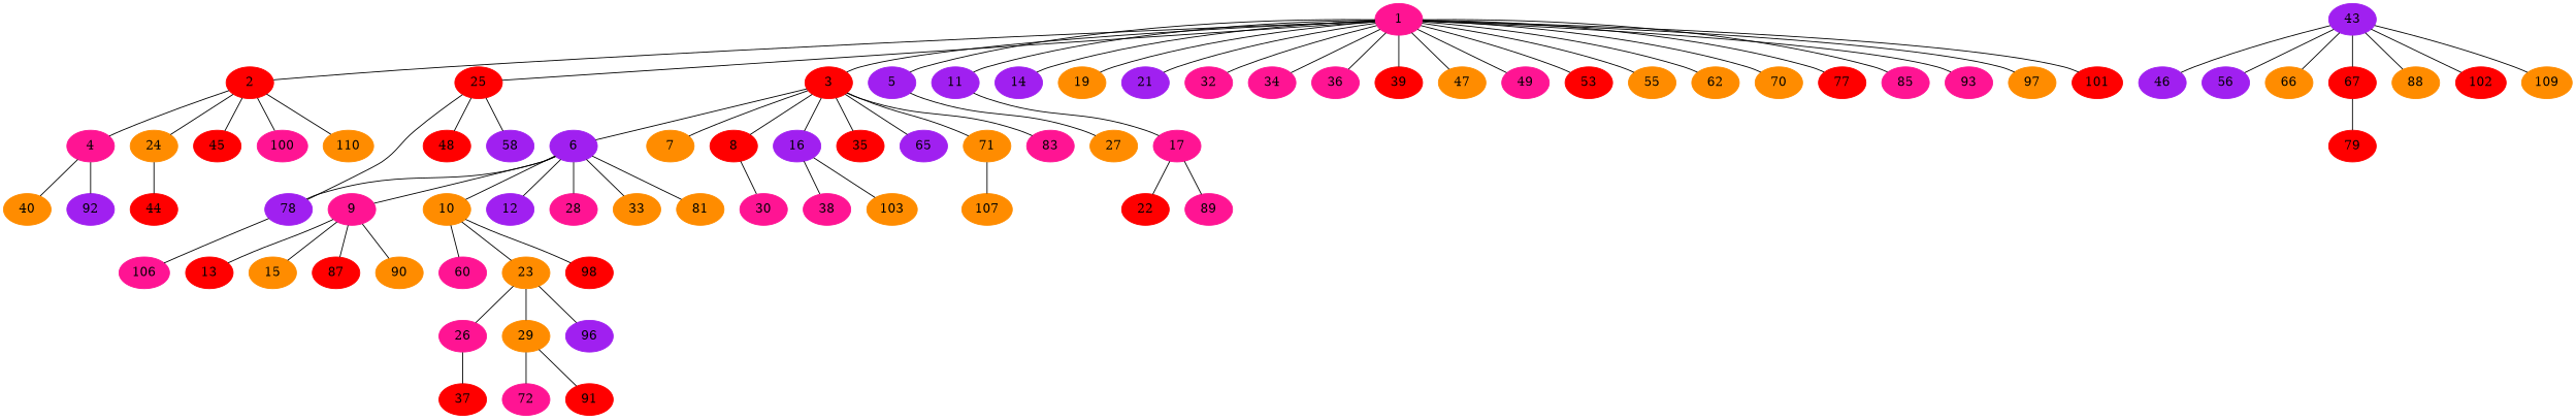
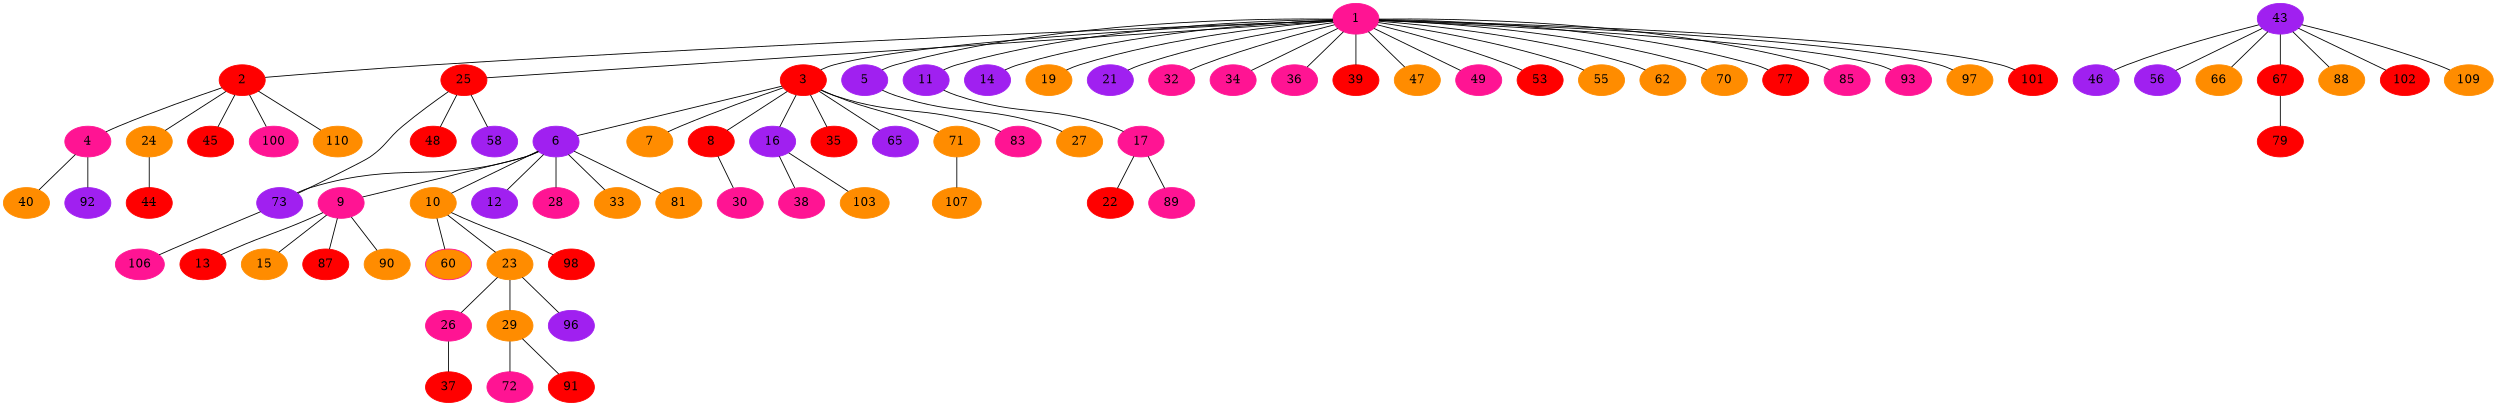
  graph {
    node [color=darkorange style=filled]
    1 [color=deeppink super="+20"]
    2 [color=red super="+59"]
    3 [color=red super="+31"]
    5 [color=purple]
    11 [color=purple]
    14 [color=purple]
    19 [super="+94"]
    21 [color=purple]
    25 [color=red super="+52"]
    32 [color=deeppink]
    34 [color=deeppink]
    36 [color=deeppink]
    39 [color=red super="+42"]
    47
    49 [color=deeppink]
    53 [color=red]
    55
    62
    70
    77 [color=red]
    85 [color=deeppink]
    93 [color=deeppink]
    97
    101 [color=red super="+105"]
    4 [color=deeppink super="+69"]
    24 [super="+41"]
    45 [color=red]
    100 [color=deeppink]
    110
    6 [color=purple super="+50"]
    7 [super="+108"]
    8 [color=red]
    16 [color=purple super="+82"]
    35 [color=red super="+54"]
    65 [color=purple]
    71
    83 [color=deeppink]
    27
    17 [color=deeppink super="+104"]
-   78 [color=purple]
+   78 [color=purple label=73]
    48 [color=red super="+84"]
    58 [color=purple super="+64"]
    43 [color=purple super="+76"]
    46 [color=purple super="+86"]
    56 [color=purple]
    66
    67 [color=red super="+75"]
    88
    102 [color=red]
    109
    40
    92 [color=purple]
    44 [color=red]
    9 [color=deeppink super="+74"]
    10 [super="+18"]
    12 [color=purple]
    28 [color=deeppink]
    33
    81
    30 [color=deeppink super="+63"]
    38 [color=deeppink super="+99"]
    103
    107
    13 [color=red super="+51"]
    15 [super="+68"]
    87 [color=red]
    90
-   60 [color=deeppink]
+   60 [color=deeppink fillcolor=darkorange]
    23 [super="+80"]
    98 [color=red]
    106 [color=deeppink]
    26 [color=deeppink]
    29 [super="+61"]
    96 [color=purple]
    22 [color=red]
    89 [color=deeppink super="+95"]
    37 [color=red super="+57"]
    72 [color=deeppink super="+73"]
    91 [color=red]
    79 [color=red]
    1 -- 2
    1 -- 3
    1 -- 5
    1 -- 11
    1 -- 14
    1 -- 19
    1 -- 21
    1 -- 25
    1 -- 32
    1 -- 34
    1 -- 36
    1 -- 39
    1 -- 47
    1 -- 49
    1 -- 53
    1 -- 55
    1 -- 62
    1 -- 70
    1 -- 77
    1 -- 85
    1 -- 93
    1 -- 97
    1 -- 101
    2 -- 4
    2 -- 24
    2 -- 45
    2 -- 100
    2 -- 110
    3 -- 6
    3 -- 7
    3 -- 8
    3 -- 16
    3 -- 35
    3 -- 65
    3 -- 71
    3 -- 83
    5 -- 27
    11 -- 17
    25 -- 78
    25 -- 48
    25 -- 58
    4 -- 40
    4 -- 92
    24 -- 44
    6 -- 78
    6 -- 9
    6 -- 10
    6 -- 12
    6 -- 28
    6 -- 33
    6 -- 81
    8 -- 30
    16 -- 38
    16 -- 103
    71 -- 107
    17 -- 22
    17 -- 89
    78 -- 106
    43 -- 46
    43 -- 56
    43 -- 66
    43 -- 67
    43 -- 88
    43 -- 102
    43 -- 109
    67 -- 79
    9 -- 13
    9 -- 15
    9 -- 87
    9 -- 90
    10 -- 60
    10 -- 23
    10 -- 98
    23 -- 26
    23 -- 29
    23 -- 96
    26 -- 37
    29 -- 72
    29 -- 91
  }
